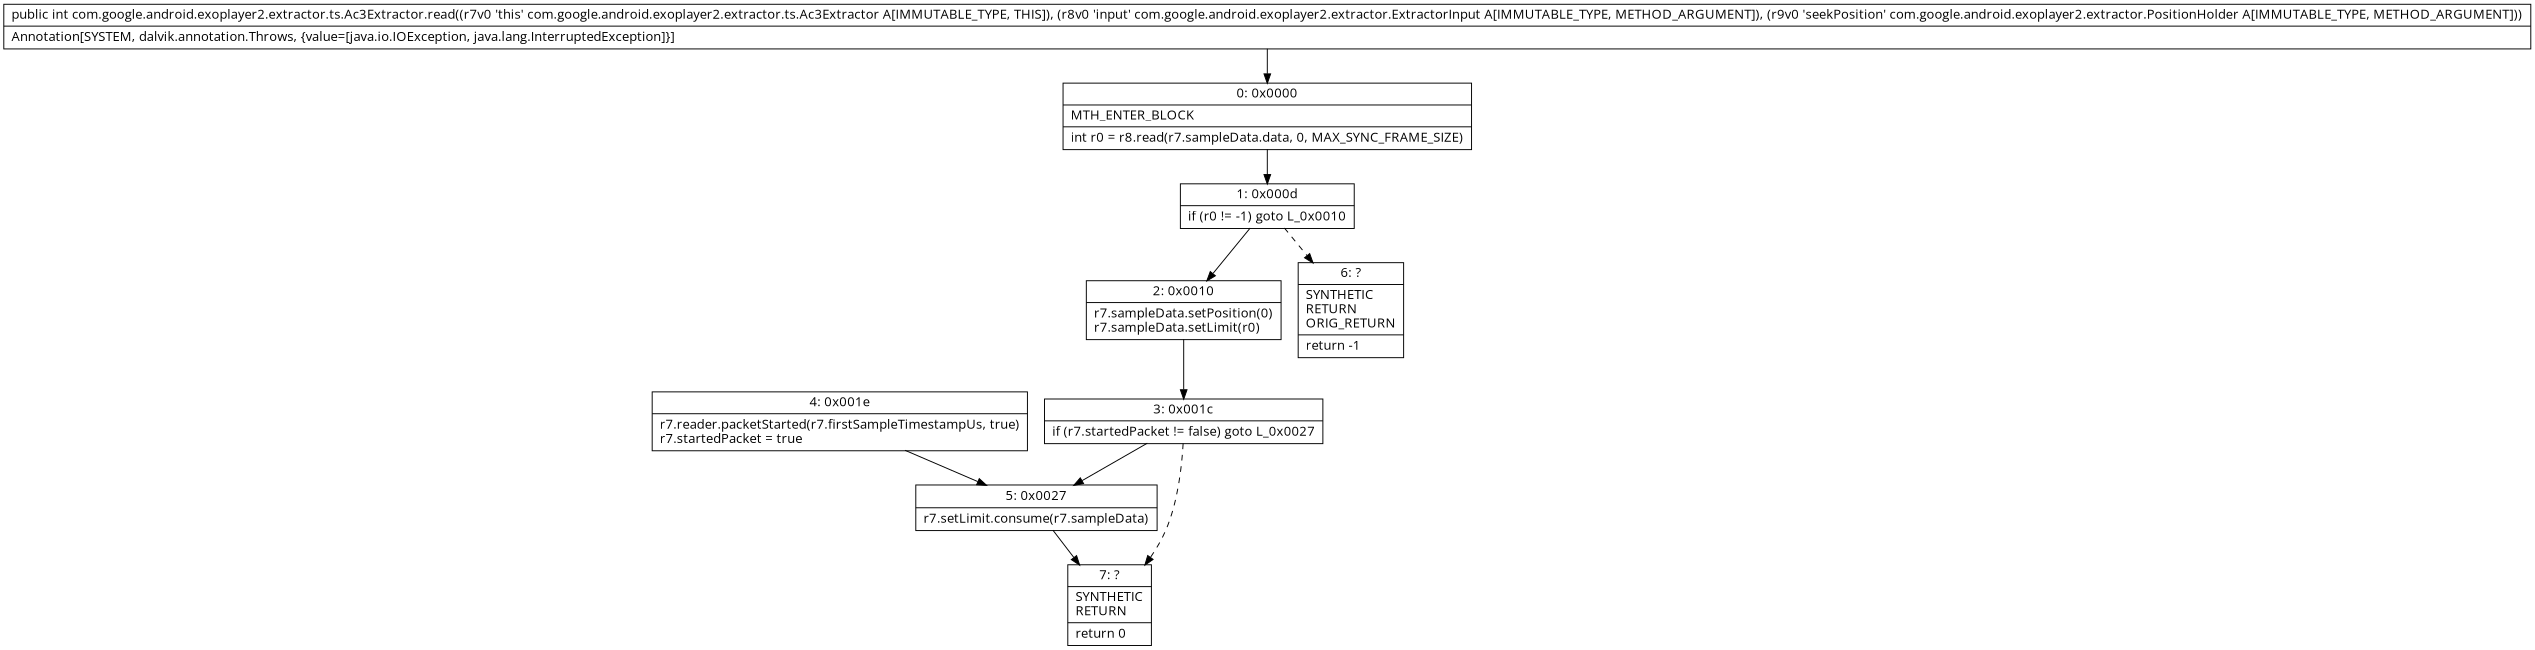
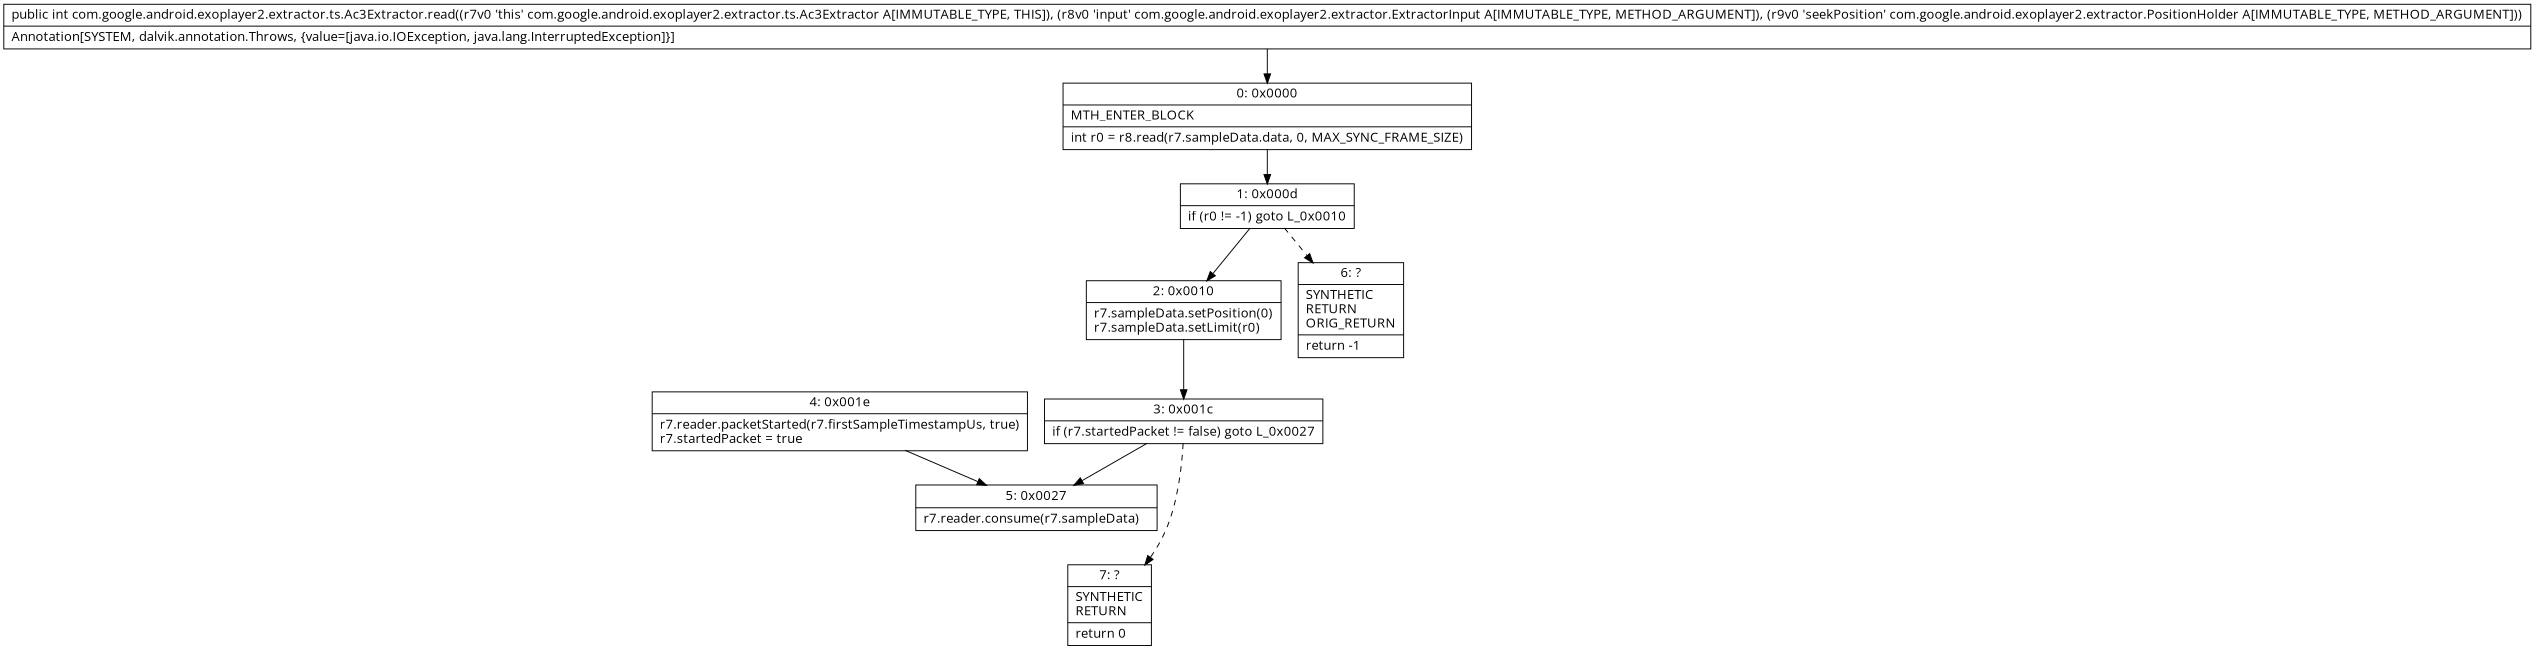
  digraph {
    fontname="Open Sans"
    node [fontname="Open Sans" shape=record]
    edge [fontname="Open Sans"]
    n1 [label="{0\:\ 0x0000|MTH_ENTER_BLOCK\l|int r0 = r8.read(r7.sampleData.data, 0, MAX_SYNC_FRAME_SIZE)\l}"]
    n2 [label="{1\:\ 0x000d|if (r0 != \-1) goto L_0x0010\l}"]
    n3 [label="{2\:\ 0x0010|r7.sampleData.setPosition(0)\lr7.sampleData.setLimit(r0)\l}"]
    n4 [label="{6\:\ ?|SYNTHETIC\lRETURN\lORIG_RETURN\l|return \-1\l}"]
    n5 [label="{3\:\ 0x001c|if (r7.startedPacket != false) goto L_0x0027\l}"]
-   n6 [label="{5\:\ 0x0027|r7.setLimit.consume(r7.sampleData)\l}"]
+   n6 [label="{5\:\ 0x0027|r7.reader.consume(r7.sampleData)\l}"]
    n7 [label="{7\:\ ?|SYNTHETIC\lRETURN\l|return 0\l}"]
    n8 [label="{4\:\ 0x001e|r7.reader.packetStarted(r7.firstSampleTimestampUs, true)\lr7.startedPacket = true\l}"]
    n9 [label="{public int com.google.android.exoplayer2.extractor.ts.Ac3Extractor.read((r7v0 'this' com.google.android.exoplayer2.extractor.ts.Ac3Extractor A[IMMUTABLE_TYPE, THIS]), (r8v0 'input' com.google.android.exoplayer2.extractor.ExtractorInput A[IMMUTABLE_TYPE, METHOD_ARGUMENT]), (r9v0 'seekPosition' com.google.android.exoplayer2.extractor.PositionHolder A[IMMUTABLE_TYPE, METHOD_ARGUMENT]))  | Annotation[SYSTEM, dalvik.annotation.Throws, \{value=[java.io.IOException, java.lang.InterruptedException]\}]\l}"]
    n1 -> n2
    n2 -> n3
    n2 -> n4 [style=dashed]
    n3 -> n5
    n5 -> n6
    n5 -> n7 [style=dashed]
-   n6 -> n7
    n8 -> n6
    n9 -> n1
  }
